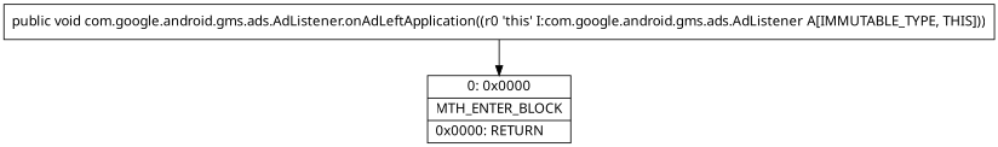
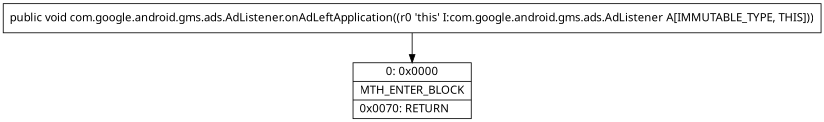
  digraph {
    fontname="Noto Sans"
    node [shape=record fontname="Noto Sans"]
-   n1 [label="{0\:\ 0x0000|MTH_ENTER_BLOCK\l|0x0000: RETURN   \l}"]
+   n1 [label="{0\:\ 0x0000|MTH_ENTER_BLOCK\l|0x0070: RETURN   \l}"]
    n2 [label="{public void com.google.android.gms.ads.AdListener.onAdLeftApplication((r0 'this' I:com.google.android.gms.ads.AdListener A[IMMUTABLE_TYPE, THIS])) }"]
    n2 -> n1 [style=solid fontname="Noto Sans"]
  }
